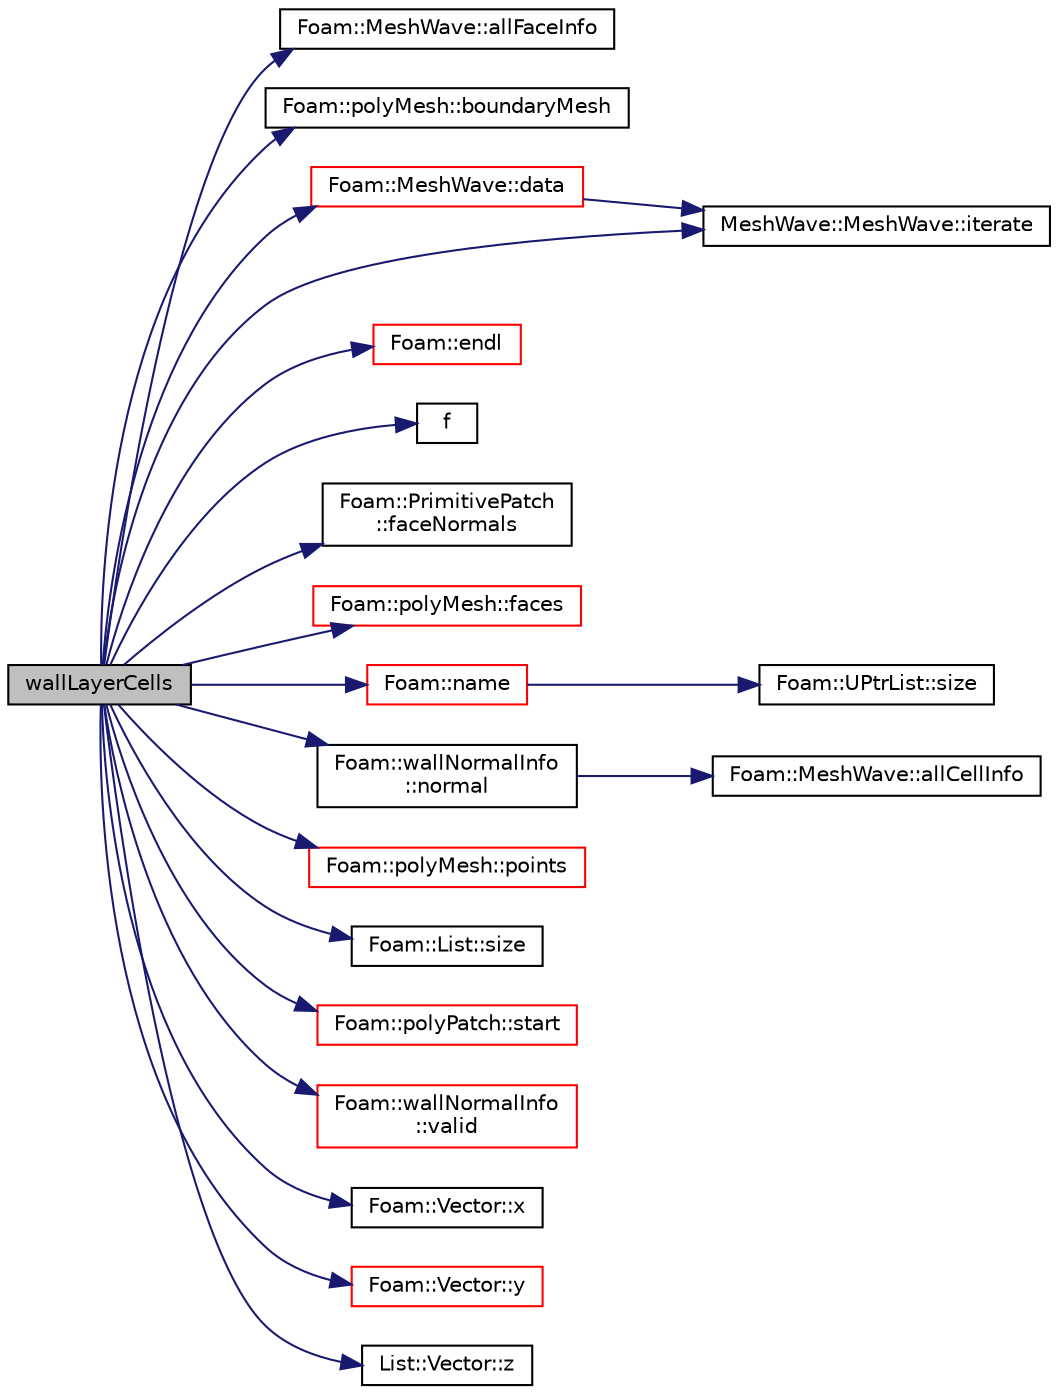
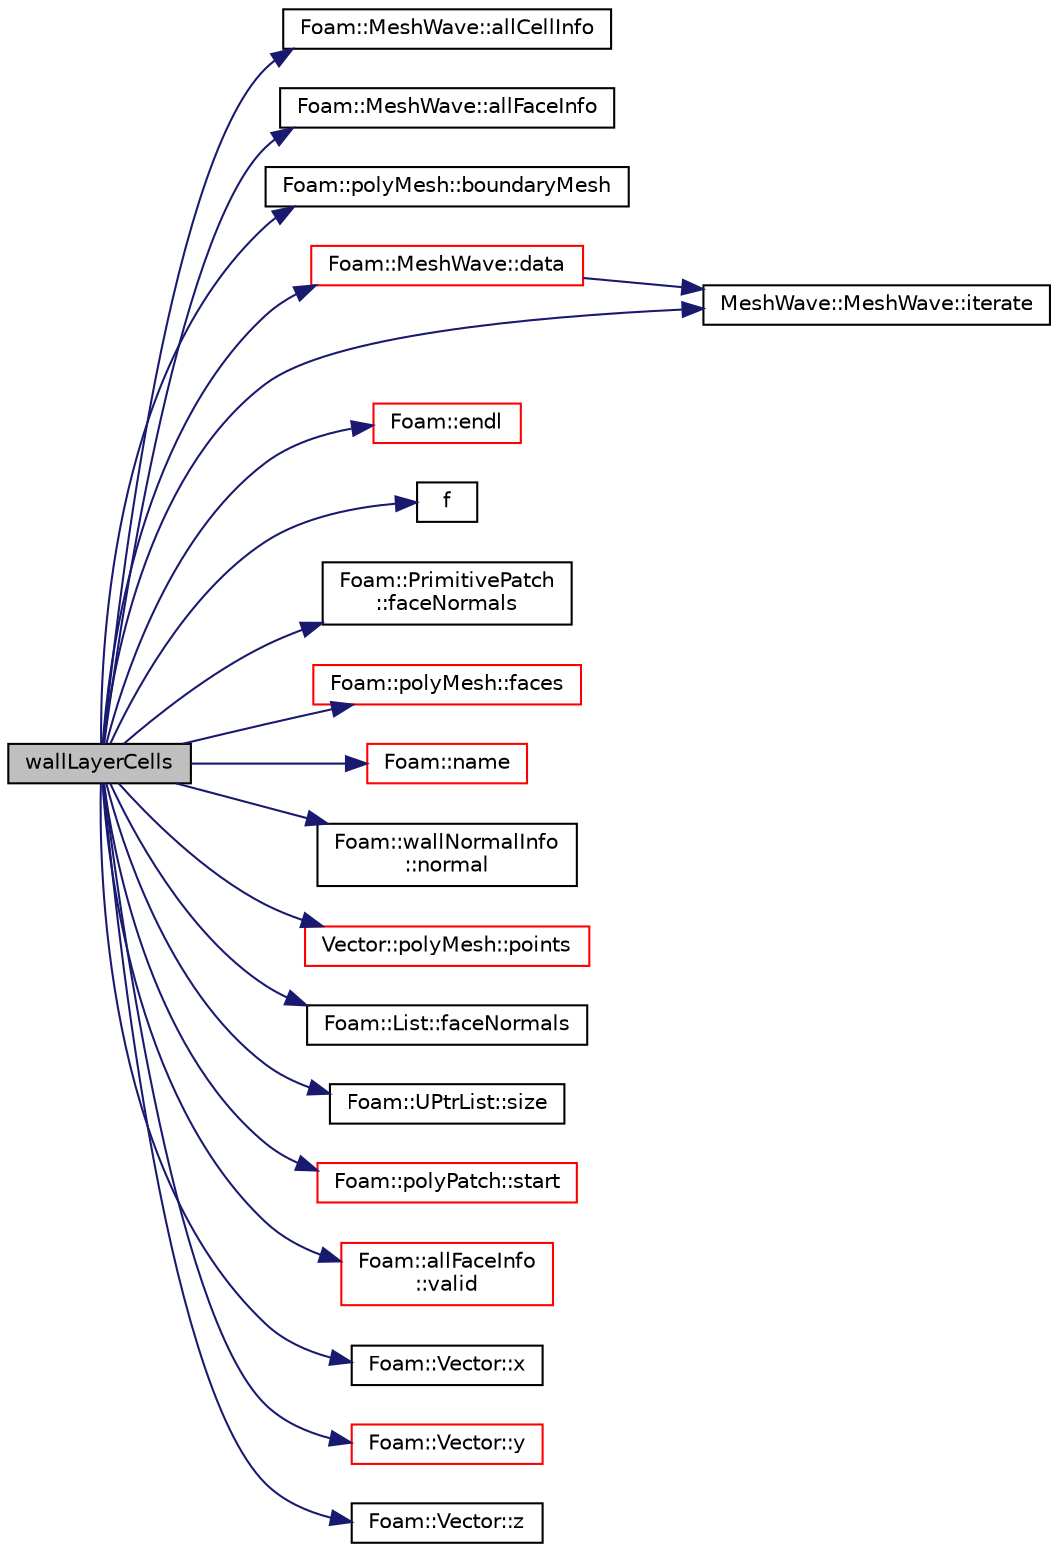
  digraph {
    rankdir=LR
    node [color=black fontname=Helvetica fontsize=10 shape=record]
    edge [color=midnightblue fontname=Helvetica fontsize=10 labelfontname=Helvetica labelfontsize=10 style=solid]
    n1 [fillcolor=grey75 fontcolor=black height=0.2 label=wallLayerCells style=filled width=0.4]
    n2 [height=0.2 label="Foam::MeshWave::allCellInfo" width=0.4]
    n3 [height=0.2 label="Foam::MeshWave::allFaceInfo" width=0.4]
    n4 [height=0.2 label="Foam::polyMesh::boundaryMesh" width=0.4]
    n5 [color=red height=0.2 label="Foam::MeshWave::data" width=0.4]
    n6 [height=0.2 label="MeshWave::MeshWave::iterate" width=0.4]
    n7 [color=red height=0.2 label="Foam::endl" width=0.4]
    n8 [height=0.2 label=f width=0.4]
    n9 [height=0.2 label="Foam::PrimitivePatch\l::faceNormals" width=0.4]
    n10 [color=red height=0.2 label="Foam::polyMesh::faces" width=0.4]
    n11 [color=red height=0.2 label="Foam::name" width=0.4]
    n12 [height=0.2 label="Foam::wallNormalInfo\l::normal" width=0.4]
-   n13 [color=red height=0.2 label="Foam::polyMesh::points" width=0.4]
-   n14 [height=0.2 label="Foam::List::size" width=0.4]
+   n13 [color=red height=0.2 label="Vector::polyMesh::points" width=0.4]
+   n14 [height=0.2 label="Foam::List::faceNormals" width=0.4]
    n15 [height=0.2 label="Foam::UPtrList::size" width=0.4]
    n16 [color=red height=0.2 label="Foam::polyPatch::start" width=0.4]
-   n17 [color=red height=0.2 label="Foam::wallNormalInfo\l::valid" width=0.4]
+   n17 [color=red height=0.2 label="Foam::allFaceInfo\l::valid" width=0.4]
    n18 [height=0.2 label="Foam::Vector::x" width=0.4]
    n19 [color=red height=0.2 label="Foam::Vector::y" width=0.4]
-   n20 [height=0.2 label="List::Vector::z" width=0.4]
-   n12 -> n2
+   n20 [height=0.2 label="Foam::Vector::z" width=0.4]
+   n1 -> n2
    n1 -> n3
    n1 -> n4
    n1 -> n5
    n1 -> n6
    n1 -> n7
    n1 -> n8
    n1 -> n9
    n1 -> n10
    n1 -> n11
    n1 -> n12
    n1 -> n13
    n1 -> n14
-   n11 -> n15
+   n1 -> n15
    n1 -> n16
    n1 -> n17
    n1 -> n18
    n1 -> n19
    n1 -> n20
    n5 -> n6
  }
